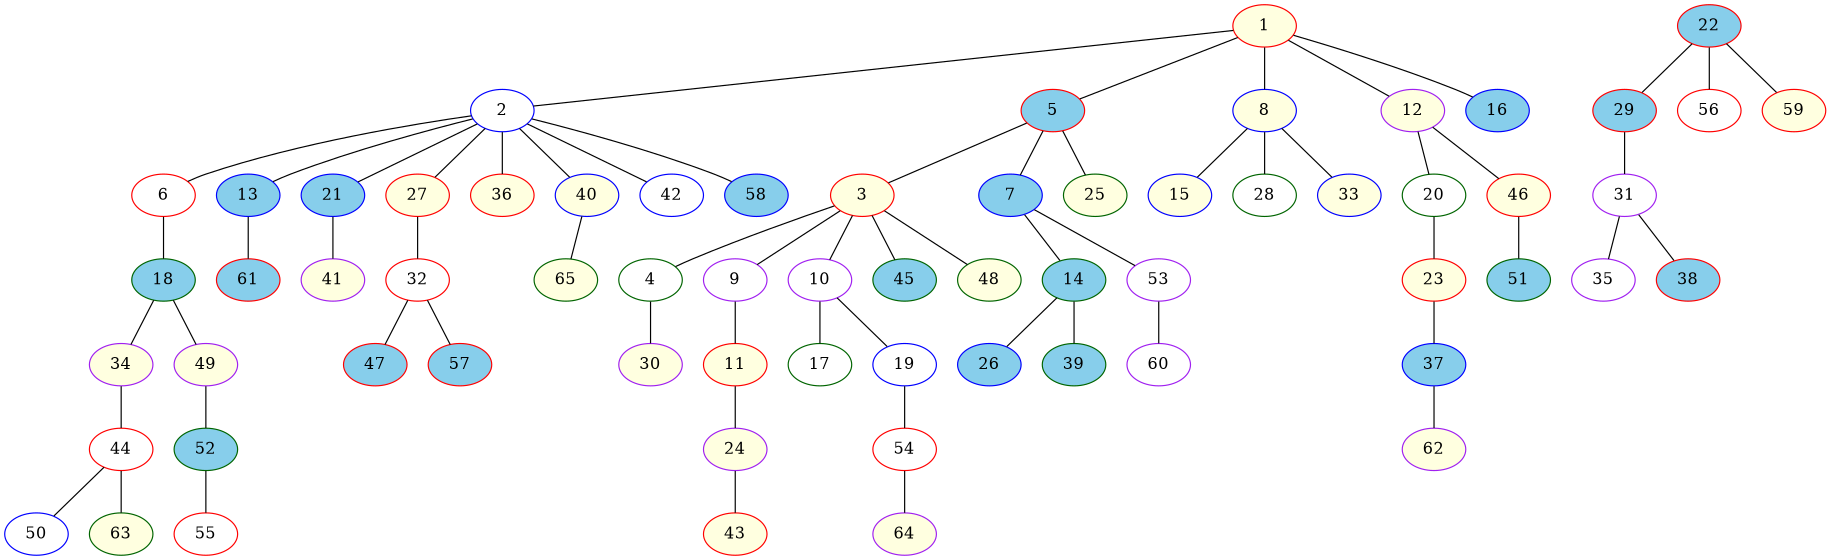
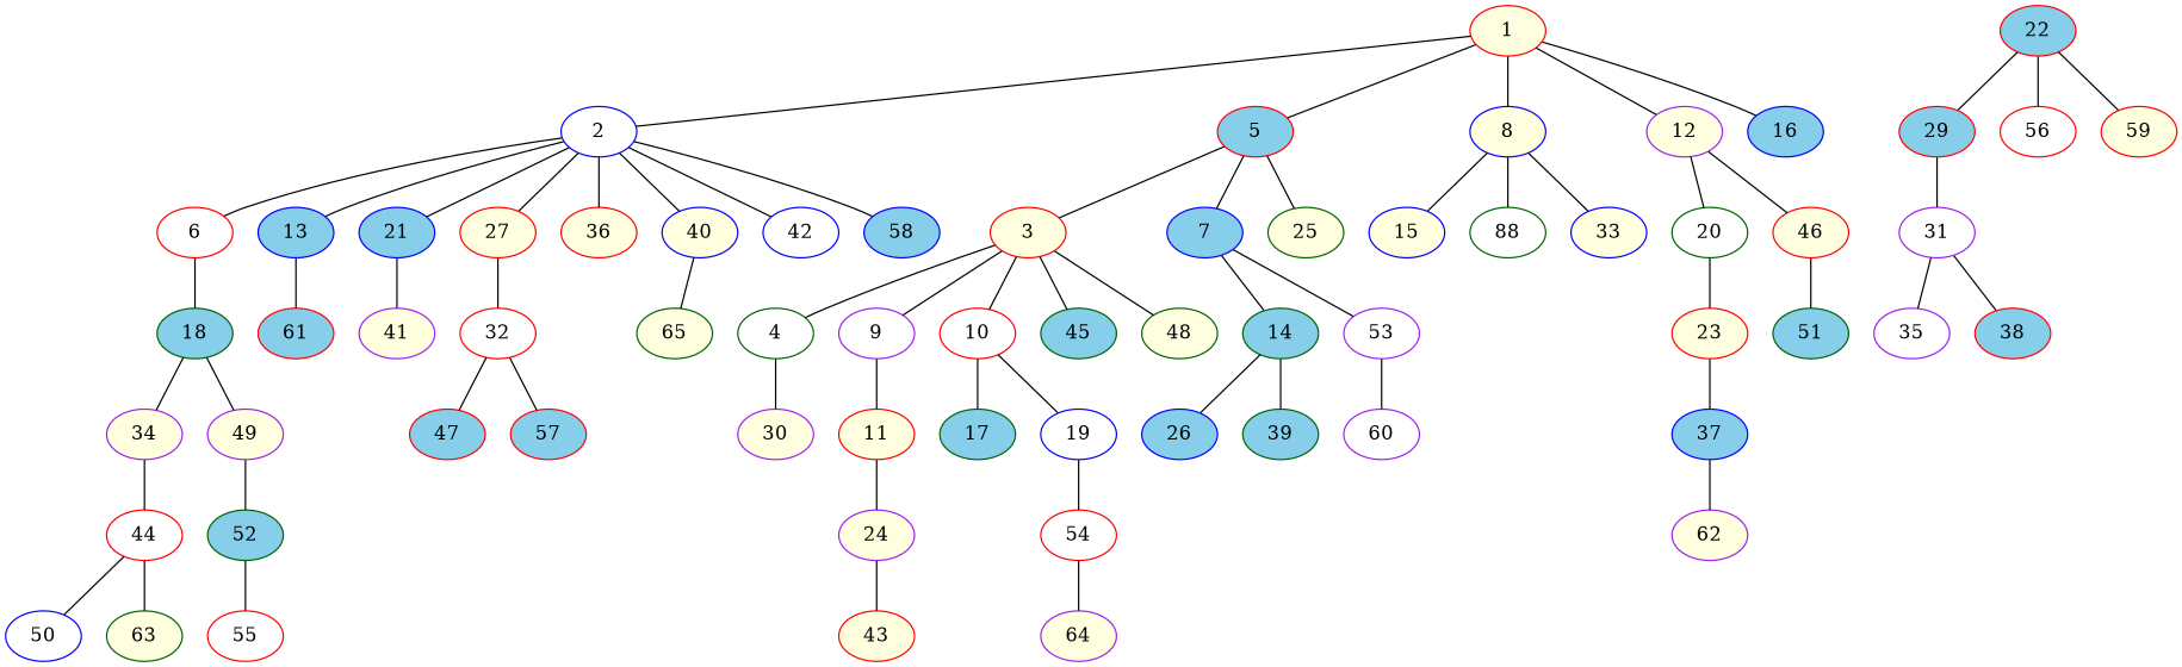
  graph {
    node [color=red fillcolor=lightyellow style=filled]
    2 [color=blue fillcolor=white]
    1
    5 [fillcolor=skyblue]
    8 [color=blue]
    12 [color=purple]
    16 [color=blue fillcolor=skyblue]
    6 [fillcolor=white]
    13 [color=blue fillcolor=skyblue]
    21 [color=blue fillcolor=skyblue]
    27
    36
    40 [color=blue]
    42 [color=blue fillcolor=white]
    58 [color=blue fillcolor=skyblue]
    4 [color=darkgreen fillcolor=white]
    3
    9 [color=purple fillcolor=white]
-   10 [color=purple fillcolor=white]
+   10 [fillcolor=white]
    45 [color=darkgreen fillcolor=skyblue]
    48 [color=darkgreen]
    7 [color=blue fillcolor=skyblue]
    25 [color=darkgreen]
    15 [color=blue]
-   28 [color=darkgreen fillcolor=white]
+   28 [color=darkgreen fillcolor=white label=88]
    33 [color=blue]
    20 [color=darkgreen fillcolor=white]
    46
    18 [color=darkgreen fillcolor=skyblue]
    61 [fillcolor=skyblue]
    41 [color=purple]
    32 [fillcolor=white]
    65 [color=darkgreen]
    30 [color=purple]
    11
-   17 [color=darkgreen fillcolor=white]
+   17 [color=darkgreen fillcolor=skyblue]
    19 [color=blue fillcolor=white]
    14 [color=darkgreen fillcolor=skyblue]
    53 [color=purple fillcolor=white]
    34 [color=purple]
    49 [color=purple]
    26 [color=blue fillcolor=skyblue]
    39 [color=darkgreen fillcolor=skyblue]
    60 [color=purple fillcolor=white]
    24 [color=purple]
    54 [fillcolor=white]
    22 [fillcolor=skyblue]
    29 [fillcolor=skyblue]
    56 [fillcolor=white]
    59
    43
    23
    51 [color=darkgreen fillcolor=skyblue]
    44 [fillcolor=white]
    52 [color=darkgreen fillcolor=skyblue]
    64 [color=purple]
    37 [color=blue fillcolor=skyblue]
    31 [color=purple fillcolor=white]
    62 [color=purple]
    47 [fillcolor=skyblue]
    57 [fillcolor=skyblue]
    35 [color=purple fillcolor=white]
    38 [fillcolor=skyblue]
    50 [color=blue fillcolor=white]
    63 [color=darkgreen]
    55 [fillcolor=white]
    2 -- 6
    2 -- 13
    2 -- 21
    2 -- 27
    2 -- 36
    2 -- 40
    2 -- 42
    2 -- 58
    1 -- 2
    1 -- 5
    1 -- 8
    1 -- 12
    1 -- 16
    5 -- 3
    5 -- 7
    5 -- 25
    8 -- 15
    8 -- 28
    8 -- 33
    12 -- 20
    12 -- 46
    6 -- 18
    13 -- 61
    21 -- 41
    27 -- 32
    40 -- 65
    4 -- 30
    3 -- 4
    3 -- 9
    3 -- 10
    3 -- 45
    3 -- 48
    9 -- 11
    10 -- 17
    10 -- 19
    7 -- 14
    7 -- 53
    20 -- 23
    46 -- 51
    18 -- 34
    18 -- 49
    32 -- 47
    32 -- 57
    11 -- 24
    19 -- 54
    14 -- 26
    14 -- 39
    53 -- 60
    34 -- 44
    49 -- 52
    24 -- 43
    54 -- 64
    22 -- 29
    22 -- 56
    22 -- 59
    29 -- 31
    23 -- 37
    44 -- 50
    44 -- 63
    52 -- 55
    37 -- 62
    31 -- 35
    31 -- 38
  }
